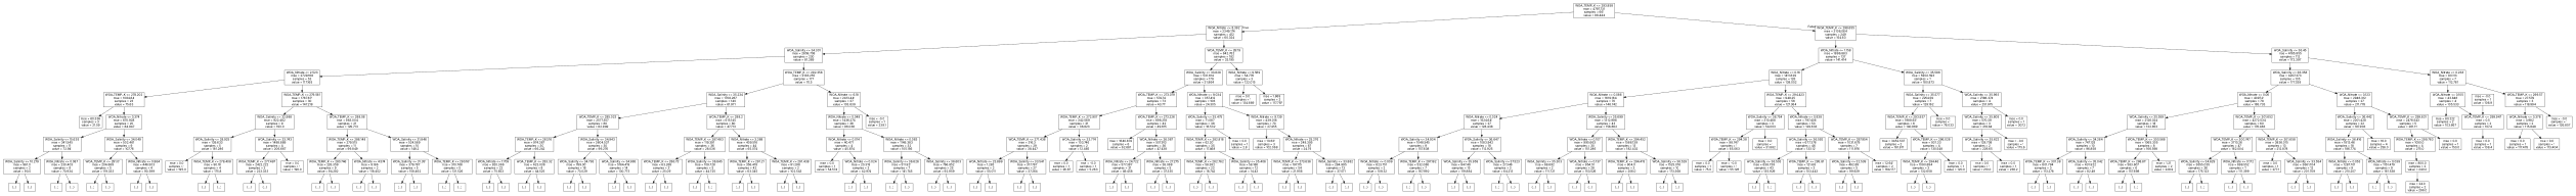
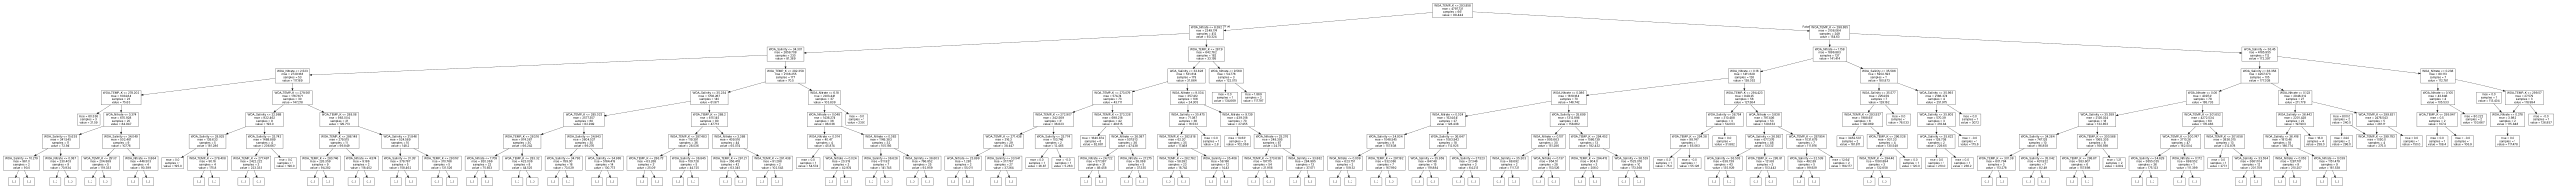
  digraph {
    fontname=Inter
    node [fontname=Inter shape=box]
    edge [fontname=Inter]
    n1 [label="WOA_TEMP_K <= 293.858\nmse = 4797.731\nsamples = 661\nvalue = 98.444"]
    n2 [label="WOA_Nitrate <= 8.392\nmse = 2349.174\nsamples = 412\nvalue = 60.324"]
    n3 [label="WOA_TEMP_K <= 298.655\nmse = 3108.064\nsamples = 249\nvalue = 154.63"]
    n4 [label="WOA_Salinity <= 34.301\nmse = 2659.708\nsamples = 230\nvalue = 81.269"]
    n5 [label="WOA_TEMP_K <= 287.9\nmse = 642.762\nsamples = 182\nvalue = 33.195"]
    n6 [label="WOA_Nitrate <= 1.158\nmse = 1896.883\nsamples = 137\nvalue = 141.414"]
    n7 [label="WOA_Salinity <= 36.45\nmse = 4185.955\nsamples = 112\nvalue = 172.397"]
    n8 [label="WOA_Nitrate <= 2.523\nmse = 2729.168\nsamples = 53\nvalue = 117.169"]
    n9 [label="WOA_TEMP_K <= 292.358\nmse = 2136.255\nsamples = 177\nvalue = 70.5"]
    n10 [label="WOA_Salinity <= 33.828\nmse = 531.614\nsamples = 179\nvalue = 31.864"]
    n11 [label="WOA_Nitrate <= 9.569\nmse = 54.776\nsamples = 3\nvalue = 122.015"]
    n12 [label="WOA_TEMP_K <= 278.202\nmse = 1084.64\nsamples = 23\nvalue = 75.63"]
    n13 [label="WOA_TEMP_K <= 279.561\nmse = 1767.671\nsamples = 30\nvalue = 147.218"]
    n14 [label="WOA_Salinity <= 35.234\nmse = 1708.267\nsamples = 140\nvalue = 61.971"]
    n15 [label="WOA_Nitrate <= 6.18\nmse = 2413.441\nsamples = 37\nvalue = 103.839"]
    n16 [label="mse = 60.336\nsamples = 3\nvalue = 21.59"]
    n17 [label="WOA_Nitrate <= 0.374\nmse = 670.928\nsamples = 20\nvalue = 84.947"]
    n18 [label="WOA_Salinity <= 32.988\nmse = 922.462\nsamples = 9\nvalue = 193.0"]
    n19 [label="WOA_TEMP_K <= 288.06\nmse = 983.004\nsamples = 21\nvalue = 129.713"]
    n20 [label="WOA_Salinity <= 15.639\nmse = 341.545\nsamples = 11\nvalue = 72.941"]
    n21 [label="WOA_Salinity <= 34.049\nmse = 502.461\nsamples = 9\nvalue = 107.76"]
    n22 [label="WOA_Salinity <= 10.279\nmse = 961.0\nsamples = 2\nvalue = 90.0"]
    n23 [label="WOA_Nitrate <= 0.087\nmse = 230.403\nsamples = 9\nvalue = 70.934"]
    n24 [label="WOA_TEMP_K <= 291.01\nmse = 204.889\nsamples = 5\nvalue = 119.333"]
    n25 [label="WOA_Nitrate <= 0.864\nmse = 446.503\nsamples = 4\nvalue = 90.399"]
    n26 [label="(...)"]
    n27 [label="(...)"]
    n28 [label="(...)"]
    n29 [label="(...)"]
    n30 [label="(...)"]
    n31 [label="(...)"]
    n32 [label="(...)"]
    n33 [label="(...)"]
    n34 [label="WOA_Salinity <= 28.925\nmse = 139.633\nsamples = 5\nvalue = 181.286"]
    n35 [label="WOA_Salinity <= 33.743\nmse = 1488.889\nsamples = 4\nvalue = 206.667"]
    n36 [label="WOA_TEMP_K <= 286.148\nmse = 279.515\nsamples = 11\nvalue = 99.849"]
    n37 [label="WOA_Salinity <= 31.846\nmse = 524.589\nsamples = 10\nvalue = 148.2"]
    n38 [label="mse = 0.0\nsamples = 1\nvalue = 195.0"]
    n39 [label="WOA_TEMP_K <= 278.408\nmse = 90.16\nsamples = 4\nvalue = 175.8"]
    n40 [label="WOA_TEMP_K <= 277.497\nmse = 2422.222\nsamples = 3\nvalue = 223.333"]
    n41 [label="mse = 0.0\nsamples = 1\nvalue = 190.0"]
    n42 [label="(...)"]
    n43 [label="(...)"]
    n44 [label="(...)"]
    n45 [label="(...)"]
    n46 [label="WOA_TEMP_K <= 280.746\nmse = 226.359\nsamples = 9\nvalue = 94.282"]
    n47 [label="WOA_Nitrate <= 4.574\nmse = 9.186\nsamples = 2\nvalue = 118.402"]
    n48 [label="WOA_Salinity <= 31.351\nmse = 379.787\nsamples = 5\nvalue = 158.462"]
    n49 [label="WOA_TEMP_K <= 290.161\nmse = 310.766\nsamples = 5\nvalue = 131.526"]
    n50 [label="(...)"]
    n51 [label="(...)"]
    n52 [label="(...)"]
    n53 [label="(...)"]
    n54 [label="(...)"]
    n55 [label="(...)"]
    n56 [label="(...)"]
    n57 [label="(...)"]
    n58 [label="WOA_TEMP_K <= 285.023\nmse = 2577.357\nsamples = 60\nvalue = 82.949"]
    n59 [label="WOA_TEMP_K <= 288.2\nmse = 615.145\nsamples = 80\nvalue = 47.713"]
    n60 [label="WOA_Nitrate <= 0.048\nmse = 1436.274\nsamples = 36\nvalue = 96.036"]
    n61 [label="mse = -0.0\nsamples = 1\nvalue = 239.1"]
    n62 [label="WOA_TEMP_K <= 283.16\nmse = 974.387\nsamples = 30\nvalue = 66.242"]
    n63 [label="WOA_Salinity <= 34.943\nmse = 3604.537\nsamples = 30\nvalue = 99.276"]
    n64 [label="WOA_TEMP_K <= 287.483\nmse = 119.391\nsamples = 36\nvalue = 28.036"]
    n65 [label="WOA_Nitrate <= 3.388\nmse = 409.516\nsamples = 44\nvalue = 65.074"]
    n66 [label="WOA_Nitrate <= 7.709\nmse = 920.366\nsamples = 22\nvalue = 75.653"]
    n67 [label="WOA_TEMP_K <= 283.32\nmse = 423.036\nsamples = 8\nvalue = 44.525"]
    n68 [label="WOA_Salinity <= 34.793\nmse = 789.001\nsamples = 16\nvalue = 73.029"]
    n69 [label="WOA_Salinity <= 34.965\nmse = 5164.419\nsamples = 14\nvalue = 130.773"]
    n70 [label="(...)"]
    n71 [label="(...)"]
    n72 [label="(...)"]
    n73 [label="(...)"]
    n74 [label="(...)"]
    n75 [label="(...)"]
    n76 [label="(...)"]
    n77 [label="(...)"]
    n78 [label="WOA_TEMP_K <= 286.731\nmse = 63.268\nsamples = 31\nvalue = 25.091"]
    n79 [label="WOA_Salinity <= 36.845\nmse = 109.728\nsamples = 5\nvalue = 44.725"]
    n80 [label="WOA_TEMP_K <= 291.21\nmse = 356.418\nsamples = 42\nvalue = 63.345"]
    n81 [label="WOA_TEMP_K <= 291.438\nmse = 91.298\nsamples = 2\nvalue = 102.543"]
    n82 [label="(...)"]
    n83 [label="(...)"]
    n84 [label="(...)"]
    n85 [label="(...)"]
    n86 [label="(...)"]
    n87 [label="(...)"]
    n88 [label="(...)"]
    n89 [label="(...)"]
    n90 [label="WOA_Nitrate <= 0.014\nmse = 40.471\nsamples = 4\nvalue = 45.874"]
    n91 [label="WOA_Nitrate <= 0.083\nmse = 1149.383\nsamples = 32\nvalue = 105.156"]
    n92 [label="mse = 0.0\nsamples = 1\nvalue = 54.574"]
    n93 [label="WOA_Nitrate <= 0.024\nmse = 20.319\nsamples = 3\nvalue = 42.974"]
    n94 [label="WOA_Salinity <= 36.626\nmse = 511.921\nsamples = 7\nvalue = 141.745"]
    n95 [label="WOA_Salinity <= 36.603\nmse = 766.852\nsamples = 25\nvalue = 92.959"]
    n96 [label="(...)"]
    n97 [label="(...)"]
    n98 [label="(...)"]
    n99 [label="(...)"]
    n100 [label="(...)"]
    n101 [label="(...)"]
    n102 [label="WOA_TEMP_K <= 273.079\nmse = 574.74\nsamples = 73\nvalue = 43.711"]
    n103 [label="WOA_Nitrate <= 9.034\nmse = 357.412\nsamples = 106\nvalue = 24.305"]
    n104 [label="mse = 0.0\nsamples = 1\nvalue = 134.669"]
    n105 [label="mse = 1.869\nsamples = 2\nvalue = 117.797"]
    n106 [label="WOA_TEMP_K <= 272.907\nmse = 342.569\nsamples = 31\nvalue = 36.823"]
    n107 [label="WOA_TEMP_K <= 273.226\nmse = 698.218\nsamples = 42\nvalue = 49.615"]
    n108 [label="WOA_Salinity <= 35.475\nmse = 71.087\nsamples = 36\nvalue = 16.532"]
    n109 [label="WOA_Nitrate <= 9.139\nmse = 439.018\nsamples = 70\nvalue = 27.455"]
    n110 [label="WOA_TEMP_K <= 271.436\nmse = 316.3\nsamples = 29\nvalue = 38.447"]
    n111 [label="WOA_Salinity <= 33.774\nmse = 103.746\nsamples = 2\nvalue = 12.465"]
    n112 [label="mse = 1640.874\nsamples = 6\nvalue = 62.681"]
    n113 [label="WOA_Nitrate <= 26.087\nmse = 507.913\nsamples = 36\nvalue = 47.438"]
    n114 [label="WOA_Nitrate <= 23.899\nmse = 1.283\nsamples = 2\nvalue = 55.011"]
    n115 [label="WOA_Salinity <= 33.541\nmse = 317.767\nsamples = 27\nvalue = 37.264"]
    n116 [label="mse = 0.0\nsamples = 1\nvalue = 26.87"]
    n117 [label="mse = -0.0\nsamples = 1\nvalue = 5.263"]
    n118 [label="(...)"]
    n119 [label="(...)"]
    n120 [label="(...)"]
    n121 [label="(...)"]
    n122 [label="WOA_Nitrate <= 24.722\nmse = 577.387\nsamples = 31\nvalue = 49.458"]
    n123 [label="WOA_Nitrate <= 27.275\nmse = 38.068\nsamples = 5\nvalue = 37.335"]
    n124 [label="(...)"]
    n125 [label="(...)"]
    n126 [label="(...)"]
    n127 [label="(...)"]
    n128 [label="WOA_TEMP_K <= 282.818\nmse = 62.201\nsamples = 35\nvalue = 17.468"]
    n129 [label="mse = 0.0\nsamples = 1\nvalue = 2.8"]
    n130 [label="mse = 10.631\nsamples = 3\nvalue = 102.068"]
    n131 [label="WOA_Nitrate <= 25.276\nmse = 248.395\nsamples = 67\nvalue = 24.79"]
    n132 [label="WOA_TEMP_K <= 282.762\nmse = 58.392\nsamples = 23\nvalue = 18.742"]
    n133 [label="WOA_Salinity <= 35.406\nmse = 58.186\nsamples = 12\nvalue = 14.43"]
    n134 [label="(...)"]
    n135 [label="(...)"]
    n136 [label="(...)"]
    n137 [label="(...)"]
    n138 [label="WOA_TEMP_K <= 273.636\nmse = 197.115\nsamples = 54\nvalue = 21.956"]
    n139 [label="WOA_Salinity <= 33.882\nmse = 284.995\nsamples = 13\nvalue = 37.071"]
    n140 [label="(...)"]
    n141 [label="(...)"]
    n142 [label="(...)"]
    n143 [label="(...)"]
    n144 [label="WOA_Nitrate <= 0.16\nmse = 1411.629\nsamples = 126\nvalue = 138.052"]
    n145 [label="WOA_Salinity <= 35.586\nmse = 5902.593\nsamples = 11\nvalue = 180.873"]
    n146 [label="WOA_Salinity <= 36.358\nmse = 4207.373\nsamples = 105\nvalue = 177.038"]
    n147 [label="WOA_Nitrate <= 0.238\nmse = 80.113\nsamples = 7\nvalue = 112.781"]
    n148 [label="WOA_Nitrate <= 0.086\nmse = 1619.164\nsamples = 70\nvalue = 146.742"]
    n149 [label="WOA_TEMP_K <= 294.423\nmse = 949.25\nsamples = 56\nvalue = 127.364"]
    n150 [label="WOA_Salinity <= 35.577\nmse = 2254.59\nsamples = 7\nvalue = 129.162"]
    n151 [label="WOA_Salinity <= 35.993\nmse = 2186.374\nsamples = 4\nvalue = 251.975"]
    n152 [label="WOA_Nitrate <= 0.024\nmse = 1524.641\nsamples = 27\nvalue = 128.438"]
    n153 [label="WOA_Salinity <= 35.699\nmse = 1312.996\nsamples = 43\nvalue = 158.862"]
    n154 [label="WOA_Salinity <= 36.754\nmse = 310.488\nsamples = 3\nvalue = 54.003"]
    n155 [label="WOA_Nitrate <= 0.838\nmse = 797.406\nsamples = 53\nvalue = 129.633"]
    n156 [label="WOA_Salinity <= 34.934\nmse = 1048.545\nsamples = 9\nvalue = 157.638"]
    n157 [label="WOA_Salinity <= 36.647\nmse = 1083.942\nsamples = 18\nvalue = 112.925"]
    n158 [label="WOA_Nitrate <= 0.107\nmse = 995.663\nsamples = 30\nvalue = 151.286"]
    n159 [label="WOA_TEMP_K <= 294.452\nmse = 1566.139\nsamples = 13\nvalue = 182.432"]
    n160 [label="WOA_Nitrate <= 0.009\nmse = 623.751\nsamples = 2\nvalue = 109.32"]
    n161 [label="WOA_TEMP_K <= 297.182\nmse = 532.086\nsamples = 7\nvalue = 167.992"]
    n162 [label="WOA_Salinity <= 35.959\nmse = 847.48\nsamples = 15\nvalue = 119.884"]
    n163 [label="WOA_Salinity <= 37.523\nmse = 27.346\nsamples = 3\nvalue = 64.213"]
    n164 [label="(...)"]
    n165 [label="(...)"]
    n166 [label="(...)"]
    n167 [label="(...)"]
    n168 [label="(...)"]
    n169 [label="(...)"]
    n170 [label="(...)"]
    n171 [label="(...)"]
    n172 [label="WOA_Salinity <= 35.303\nmse = 68.692\nsamples = 2\nvalue = 111.721"]
    n173 [label="WOA_Nitrate <= 0.137\nmse = 954.51\nsamples = 28\nvalue = 153.526"]
    n174 [label="WOA_TEMP_K <= 294.415\nmse = 904.0\nsamples = 3\nvalue = 206.0"]
    n175 [label="WOA_Salinity <= 36.529\nmse = 1525.016\nsamples = 10\nvalue = 173.368"]
    n176 [label="(...)"]
    n177 [label="(...)"]
    n178 [label="(...)"]
    n179 [label="(...)"]
    n180 [label="(...)"]
    n181 [label="(...)"]
    n182 [label="(...)"]
    n183 [label="(...)"]
    n184 [label="WOA_TEMP_K <= 294.38\nmse = 98.747\nsamples = 1\nvalue = 65.063"]
    n185 [label="mse = 0.0\nsamples = 1\nvalue = 31.882"]
    n186 [label="WOA_Salinity <= 36.592\nmse = 677.376\nsamples = 46\nvalue = 133.121"]
    n187 [label="WOA_TEMP_K <= 297.954\nmse = 1031.679\nsamples = 7\nvalue = 111.976"]
    n188 [label="mse = 0.0\nsamples = 1\nvalue = 75.0"]
    n189 [label="mse = -0.0\nsamples = 1\nvalue = 55.126"]
    n190 [label="WOA_Salinity <= 36.503\nmse = 638.739\nsamples = 43\nvalue = 135.929"]
    n191 [label="WOA_TEMP_K <= 295.81\nmse = 121.68\nsamples = 3\nvalue = 103.443"]
    n192 [label="WOA_Salinity <= 32.539\nmse = 492.89\nsamples = 5\nvalue = 99.929"]
    n193 [label="mse = 12.641\nsamples = 2\nvalue = 164.177"]
    n194 [label="(...)"]
    n195 [label="(...)"]
    n196 [label="(...)"]
    n197 [label="(...)"]
    n198 [label="(...)"]
    n199 [label="(...)"]
    n200 [label="WOA_TEMP_K <= 293.937\nmse = 1988.931\nsamples = 6\nvalue = 140.969"]
    n201 [label="mse = 0.0\nsamples = 1\nvalue = 76.033"]
    n202 [label="WOA_Salinity <= 35.809\nmse = 570.39\nsamples = 3\nvalue = 218.84"]
    n203 [label="mse = 0.0\nsamples = 1\nvalue = 307.2"]
    n204 [label="mse = 3452.537\nsamples = 2\nvalue = 161.811"]
    n205 [label="WOA_TEMP_K <= 296.028\nmse = 931.33\nsamples = 4\nvalue = 130.548"]
    n206 [label="WOA_TEMP_K <= 294.46\nmse = 1090.894\nsamples = 3\nvalue = 132.658"]
    n207 [label="mse = 0.0\nsamples = 1\nvalue = 120.0"]
    n208 [label="(...)"]
    n209 [label="(...)"]
    n210 [label="WOA_Salinity <= 35.622\nmse = 128.708\nsamples = 2\nvalue = 229.65"]
    n211 [label="mse = -0.0\nsamples = 1\nvalue = 175.6"]
    n212 [label="mse = 0.0\nsamples = 1\nvalue = 210.0"]
    n213 [label="mse = 0.0\nsamples = 1\nvalue = 236.2"]
    n214 [label="WOA_Nitrate <= 0.06\nmse = 4097.21\nsamples = 78\nvalue = 165.733"]
    n215 [label="WOA_Nitrate <= 0.123\nmse = 2946.312\nsamples = 27\nvalue = 211.778"]
    n216 [label="WOA_Nitrate <= 0.105\nmse = 43.846\nsamples = 4\nvalue = 105.533"]
    n217 [label="WOA_TEMP_K <= 299.57\nmse = 27.579\nsamples = 3\nvalue = 118.994"]
    n218 [label="WOA_Salinity <= 35.559\nmse = 2126.024\nsamples = 18\nvalue = 132.853"]
    n219 [label="WOA_TEMP_K <= 301.652\nmse = 4272.534\nsamples = 60\nvalue = 176.463"]
    n220 [label="WOA_Salinity <= 36.442\nmse = 2201.428\nsamples = 22\nvalue = 197.903"]
    n221 [label="WOA_TEMP_K <= 299.831\nmse = 2476.543\nsamples = 5\nvalue = 261.111"]
    n222 [label="WOA_Salinity <= 34.264\nmse = 747.129\nsamples = 10\nvalue = 96.858"]
    n223 [label="WOA_TEMP_K <= 300.568\nmse = 1065.305\nsamples = 8\nvalue = 166.598"]
    n224 [label="WOA_TEMP_K <= 300.747\nmse = 3710.26\nsamples = 47\nvalue = 162.004"]
    n225 [label="WOA_TEMP_K <= 301.658\nmse = 3836.015\nsamples = 13\nvalue = 212.878"]
    n226 [label="WOA_TEMP_K <= 301.38\nmse = 601.794\nsamples = 3\nvalue = 113.278"]
    n227 [label="WOA_Salinity <= 35.042\nmse = 431.922\nsamples = 7\nvalue = 82.49"]
    n228 [label="WOA_TEMP_K <= 298.811\nmse = 583.607\nsamples = 6\nvalue = 157.698"]
    n229 [label="mse = 1.21\nsamples = 2\nvalue = 228.9"]
    n230 [label="(...)"]
    n231 [label="(...)"]
    n232 [label="(...)"]
    n233 [label="(...)"]
    n234 [label="(...)"]
    n235 [label="(...)"]
    n236 [label="WOA_Salinity <= 34.629\nmse = 3655.035\nsamples = 36\nvalue = 175.123"]
    n237 [label="WOA_Nitrate <= 0.172\nmse = 698.552\nsamples = 11\nvalue = 111.399"]
    n238 [label="mse = 0.0\nsamples = 1\nvalue = 277.1"]
    n239 [label="WOA_Salinity <= 33.554\nmse = 3661.104\nsamples = 12\nvalue = 201.709"]
    n240 [label="(...)"]
    n241 [label="(...)"]
    n242 [label="(...)"]
    n243 [label="(...)"]
    n244 [label="(...)"]
    n245 [label="(...)"]
    n246 [label="WOA_Salinity <= 36.416\nmse = 1813.46\nsamples = 18\nvalue = 186.774"]
    n247 [label="mse = 16.0\nsamples = 4\nvalue = 258.0"]
    n248 [label="WOA_TEMP_K <= 299.783\nmse = 1050.0\nsamples = 4\nvalue = 275.0"]
    n249 [label="mse = 0.0\nsamples = 1\nvalue = 150.0"]
    n250 [label="WOA_Nitrate <= 0.053\nmse = 1287.701\nsamples = 9\nvalue = 210.207"]
    n251 [label="WOA_Nitrate <= 0.039\nmse = 1151.479\nsamples = 9\nvalue = 161.538"]
    n252 [label="(...)"]
    n253 [label="(...)"]
    n254 [label="(...)"]
    n255 [label="(...)"]
    n256 [label="mse = 800.0\nsamples = 2\nvalue = 240.0"]
    n257 [label="mse = 24.0\nsamples = 2\nvalue = 296.0"]
    n258 [label="WOA_TEMP_K <= 299.947\nmse = 0.5\nsamples = 2\nvalue = 107.4"]
    n259 [label="mse = 80.222\nsamples = 2\nvalue = 103.667"]
    n260 [label="WOA_Nitrate <= 0.378\nmse = 3.982\nsamples = 2\nvalue = 115.848"]
    n261 [label="mse = -0.0\nsamples = 1\nvalue = 126.857"]
    n262 [label="mse = 0.0\nsamples = 1\nvalue = 108.4"]
    n263 [label="mse = -0.0\nsamples = 1\nvalue = 106.9"]
    n264 [label="mse = 0.0\nsamples = 1\nvalue = 117.478"]
    n265 [label="mse = 0.0\nsamples = 1\nvalue = 113.404"]
    n1 -> n2 [headlabel=True labelangle=45 labeldistance=2.5]
    n1 -> n3 [headlabel=False labelangle=-45 labeldistance=2.5]
    n2 -> n4
    n2 -> n5
    n3 -> n6
    n3 -> n7
    n4 -> n8
    n4 -> n9
    n5 -> n10
    n5 -> n11
    n6 -> n144
    n6 -> n145
    n7 -> n146
    n7 -> n147
    n8 -> n12
    n8 -> n13
    n9 -> n14
    n9 -> n15
    n10 -> n102
    n10 -> n103
    n11 -> n104
    n11 -> n105
    n12 -> n16
    n12 -> n17
    n13 -> n18
    n13 -> n19
    n14 -> n58
    n14 -> n59
    n15 -> n60
    n15 -> n61
    n17 -> n20
    n17 -> n21
    n18 -> n34
    n18 -> n35
    n19 -> n36
    n19 -> n37
    n20 -> n22
    n20 -> n23
    n21 -> n24
    n21 -> n25
    n22 -> n26
    n22 -> n27
    n23 -> n28
    n23 -> n29
    n24 -> n30
    n24 -> n31
    n25 -> n32
    n25 -> n33
    n34 -> n38
    n34 -> n39
    n35 -> n40
    n35 -> n41
    n36 -> n46
    n36 -> n47
    n37 -> n48
    n37 -> n49
    n39 -> n42
    n39 -> n43
    n40 -> n44
    n40 -> n45
    n46 -> n50
    n46 -> n51
    n47 -> n52
    n47 -> n53
    n48 -> n54
    n48 -> n55
    n49 -> n56
    n49 -> n57
    n58 -> n62
    n58 -> n63
    n59 -> n64
    n59 -> n65
    n60 -> n90
    n60 -> n91
    n62 -> n66
    n62 -> n67
    n63 -> n68
    n63 -> n69
    n64 -> n78
    n64 -> n79
    n65 -> n80
    n65 -> n81
    n66 -> n70
    n66 -> n71
    n67 -> n72
    n67 -> n73
    n68 -> n74
    n68 -> n75
    n69 -> n76
    n69 -> n77
    n78 -> n82
    n78 -> n83
    n79 -> n84
    n79 -> n85
    n80 -> n86
    n80 -> n87
    n81 -> n88
    n81 -> n89
    n90 -> n92
    n90 -> n93
    n91 -> n94
    n91 -> n95
    n93 -> n96
    n93 -> n97
    n94 -> n98
    n94 -> n99
    n95 -> n100
    n95 -> n101
    n102 -> n106
    n102 -> n107
    n103 -> n108
    n103 -> n109
    n106 -> n110
    n106 -> n111
    n107 -> n112
    n107 -> n113
    n108 -> n128
    n108 -> n129
    n109 -> n130
    n109 -> n131
    n110 -> n114
    n110 -> n115
    n111 -> n116
    n111 -> n117
    n113 -> n122
    n113 -> n123
    n114 -> n118
    n114 -> n119
    n115 -> n120
    n115 -> n121
    n122 -> n124
    n122 -> n125
    n123 -> n126
    n123 -> n127
    n128 -> n132
    n128 -> n133
    n131 -> n138
    n131 -> n139
    n132 -> n134
    n132 -> n135
    n133 -> n136
    n133 -> n137
    n138 -> n140
    n138 -> n141
    n139 -> n142
    n139 -> n143
    n144 -> n148
    n144 -> n149
    n145 -> n150
    n145 -> n151
    n146 -> n214
    n146 -> n215
    n147 -> n216
    n147 -> n217
    n148 -> n152
    n148 -> n153
    n149 -> n154
    n149 -> n155
    n150 -> n200
    n150 -> n201
    n151 -> n202
    n151 -> n203
    n152 -> n156
    n152 -> n157
    n153 -> n158
    n153 -> n159
    n154 -> n184
    n154 -> n185
    n155 -> n186
    n155 -> n187
    n156 -> n160
    n156 -> n161
    n157 -> n162
    n157 -> n163
    n158 -> n172
    n158 -> n173
    n159 -> n174
    n159 -> n175
    n160 -> n164
    n160 -> n165
    n161 -> n166
    n161 -> n167
    n162 -> n168
    n162 -> n169
    n163 -> n170
    n163 -> n171
    n172 -> n176
    n172 -> n177
    n173 -> n178
    n173 -> n179
    n174 -> n180
    n174 -> n181
    n175 -> n182
    n175 -> n183
    n184 -> n188
    n184 -> n189
    n186 -> n190
    n186 -> n191
    n187 -> n192
    n187 -> n193
    n190 -> n194
    n190 -> n195
    n191 -> n196
    n191 -> n197
    n192 -> n198
    n192 -> n199
    n200 -> n204
    n200 -> n205
    n202 -> n210
    n202 -> n211
    n205 -> n206
    n205 -> n207
    n206 -> n208
    n206 -> n209
    n210 -> n212
    n210 -> n213
    n214 -> n218
    n214 -> n219
    n215 -> n220
    n215 -> n221
    n216 -> n258
    n216 -> n259
    n217 -> n260
    n217 -> n261
    n218 -> n222
    n218 -> n223
    n219 -> n224
    n219 -> n225
    n220 -> n246
    n220 -> n247
    n221 -> n248
    n221 -> n249
    n222 -> n226
    n222 -> n227
    n223 -> n228
    n223 -> n229
    n224 -> n236
    n224 -> n237
    n225 -> n238
    n225 -> n239
    n226 -> n230
    n226 -> n231
    n227 -> n232
    n227 -> n233
    n228 -> n234
    n228 -> n235
    n236 -> n240
    n236 -> n241
    n237 -> n242
    n237 -> n243
    n239 -> n244
    n239 -> n245
    n246 -> n250
    n246 -> n251
-   n248 -> n256
+   n256 -> n248
    n250 -> n252
    n250 -> n253
    n251 -> n254
    n251 -> n255
    n256 -> n257
    n258 -> n262
-   n263 -> n258
+   n258 -> n263
    n260 -> n264
-   n260 -> n265
+   n265 -> n260
  }
